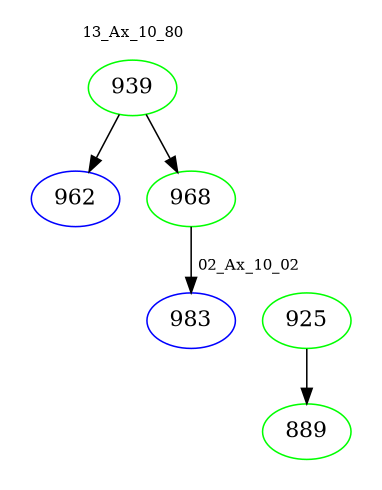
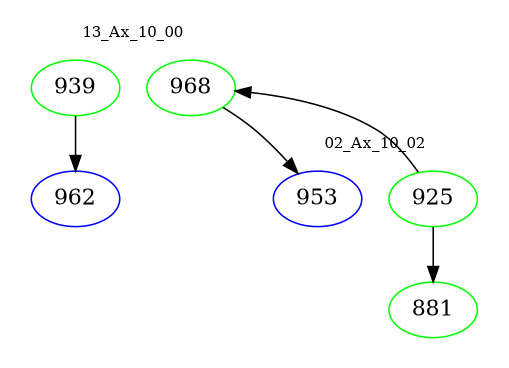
  digraph {
    node [color=green]
    edge [color=black]
    n1 [label=939]
    n2 [color=blue label=962]
    n3 [label=968]
    n4 [label=925]
-   n5 [color=blue label=983]
-   n6 [label=889]
+   n5 [color=blue label=953]
+   n6 [label=881]
    subgraph cluster_1 {
      color=white
      fontsize=10
-     label="13_Ax_10_80"
+     label="13_Ax_10_00"
      n1
      n2
      n3
    }
    subgraph cluster_2 {
      color=white
      fontsize=10
      label="02_Ax_10_02"
      n4
      n5
      n6
    }
    n1 -> n2
-   n1 -> n3
+   n4 -> n3
    n3 -> n5
    n4 -> n6
  }
